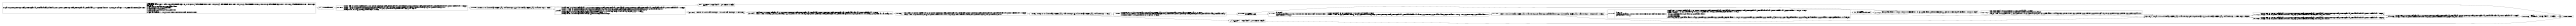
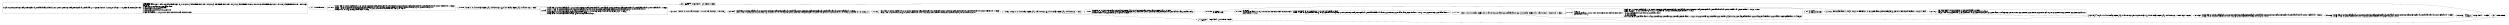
  digraph {
    fontname="DejaVu Sans"
    rankdir=LR
    node [fontname="DejaVu Sans" shape=record]
    edge [fontname="DejaVu Sans"]
    n1 [label="{0\:\ ?|MTH_ENTER_BLOCK\l}"]
    n2 [label="{2\:\ 0x0000|0x0000: IGET  (r0 I:android.widget.TextView) = (r5 I:androidx.appcompat.widget.AppCompatTextViewAutoSizeHelper) androidx.appcompat.widget.AppCompatTextViewAutoSizeHelper.mTextView android.widget.TextView  (LINE:661)\l0x0002: INVOKE  (r0 I:android.text.TextPaint) = (r0 I:android.widget.TextView) type: VIRTUAL call: android.widget.TextView.getPaint():android.text.TextPaint A[MD:():android.text.TextPaint (c)]\l0x0006: INVOKE  (r0 I:float) = (r0 I:android.text.TextPaint) type: VIRTUAL call: android.text.TextPaint.getTextSize():float A[MD:():float (c)]\l0x000a: CMP_L  (r0 I:int) = (r6 I:float A[D('size' float)]), (r0 I:float) \l}"]
    n3 [label="{3\:\ 0x000c|0x000c: IF  (r0 I:??[int, boolean, OBJECT, ARRAY, byte, short, char]) == (0 ??[int, boolean, OBJECT, ARRAY, byte, short, char])  \-\> B:23:? \l}"]
    n4 [label="{4\:\ 0x000e|0x000e: IGET  (r0 I:android.widget.TextView) = (r5 I:androidx.appcompat.widget.AppCompatTextViewAutoSizeHelper) androidx.appcompat.widget.AppCompatTextViewAutoSizeHelper.mTextView android.widget.TextView  (LINE:662)\l0x0010: INVOKE  (r0 I:android.text.TextPaint) = (r0 I:android.widget.TextView) type: VIRTUAL call: android.widget.TextView.getPaint():android.text.TextPaint A[MD:():android.text.TextPaint (c)]\l0x0014: INVOKE  (r0 I:android.text.TextPaint), (r6 I:float A[D('size' float)]) type: VIRTUAL call: android.text.TextPaint.setTextSize(float):void A[MD:(float):void (c)]\l0x0017: CONST  (r0 I:??[int, float, boolean, short, byte, char, OBJECT, ARRAY]) = (0 ??[int, float, boolean, short, byte, char, OBJECT, ARRAY])  (LINE:664)\l0x0018: SGET  (r1 I:int) =  android.os.Build.VERSION.SDK_INT int  (LINE:665)\l0x001a: CONST  (r2 I:??[int, float, short, byte, char]) = (18 ??[int, float, short, byte, char]) \l}"]
    n5 [label="{23\:\ ?|SYNTHETIC\lRETURN\l|0x005b: RETURN   A[SYNTHETIC] (LINE:692)\l}"]
    n6 [label="{5\:\ 0x001c|0x001c: IF  (r1 I:??[int, byte, short, char]) \< (r2 I:??[int, byte, short, char])  \-\> B:7:0x0024 \l}"]
    n7 [label="{1\:\ ?|MTH_EXIT_BLOCK\l}"]
    n8 [label="{6\:\ 0x001e|0x001e: IGET  (r1 I:android.widget.TextView) = (r5 I:androidx.appcompat.widget.AppCompatTextViewAutoSizeHelper) androidx.appcompat.widget.AppCompatTextViewAutoSizeHelper.mTextView android.widget.TextView  (LINE:666)\l0x0020: INVOKE  (r0 I:boolean A[D('isInLayout' boolean)]) = (r1 I:android.view.View) type: STATIC call: androidx.appcompat.widget.AppCompatTextViewAutoSizeHelper.Api18Impl.isInLayout(android.view.View):boolean A[MD:(android.view.View):boolean (m)]\l}"]
    n9 [label="{7\:\ 0x0024|0x0024: IGET  (r1 I:android.widget.TextView) = (r5 I:androidx.appcompat.widget.AppCompatTextViewAutoSizeHelper) androidx.appcompat.widget.AppCompatTextViewAutoSizeHelper.mTextView android.widget.TextView  (LINE:669)\l0x0026: INVOKE  (r1 I:android.text.Layout) = (r1 I:android.widget.TextView) type: VIRTUAL call: android.widget.TextView.getLayout():android.text.Layout A[MD:():android.text.Layout (c)]\l}"]
    n10 [label="{8\:\ 0x002a|0x002a: IF  (r1 I:??[int, boolean, OBJECT, ARRAY, byte, short, char]) == (0 ??[int, boolean, OBJECT, ARRAY, byte, short, char])  \-\> B:24:? \l}"]
    n11 [label="{9\:\ 0x002c|0x002c: CONST  (r1 I:??[int, float, boolean, short, byte, char, OBJECT, ARRAY]) = (0 ??[int, float, boolean, short, byte, char, OBJECT, ARRAY])  (LINE:671)\l0x002d: IPUT  (r1 I:boolean), (r5 I:androidx.appcompat.widget.AppCompatTextViewAutoSizeHelper) androidx.appcompat.widget.AppCompatTextViewAutoSizeHelper.mNeedsAutoSizeText boolean \l0x002f: CONST_STR  (r2 I:java.lang.String) =  \"nullLayouts\"  (LINE:673)\l}"]
    n12 [label="{24\:\ ?|SYNTHETIC\lRETURN\l|0x005b: RETURN   A[SYNTHETIC] (LINE:692)\l}"]
    n13 [label="{21\:\ 0x0031|SYNTHETIC\lEXC_TOP_SPLITTER\l}"]
    n14 [label="{10\:\ 0x0031|TRY_ENTER\lTryCatch #0 \{Exception \-\> 0x0041, blocks: (B:10:0x0031, B:12:0x0039), top: B:21:0x0031 \}\lCatch: Exception \-\> 0x0041\l|0x0031: CONST_STR  (r3 I:java.lang.String) =  \"nullLayouts\" A[TRY_ENTER] (LINE:675)\l0x0033: INVOKE  (r3 I:java.lang.reflect.Method) = (r3 I:java.lang.String) type: STATIC call: androidx.appcompat.widget.AppCompatTextViewAutoSizeHelper.getTextViewMethod(java.lang.String):java.lang.reflect.Method A[Catch: Exception \-\> 0x0041, MD:(java.lang.String):java.lang.reflect.Method (m)]\l}"]
    n15 [label="{14\:\ 0x0041|ExcHandler: Exception \-\> 0x0041\l|0x0041: MOVE_EXCEPTION  (r1 I:java.lang.Exception A[CUSTOM_DECLARE]) =  A[DONT_INLINE, ExcHandler: Exception \-\> 0x0041] (LINE:679)\l}"]
    n16 [label="{11\:\ 0x0037|0x0037: IF  (r3 I:??[int, boolean, OBJECT, ARRAY, byte, short, char] A[D('method' java.lang.reflect.Method)]) == (0 ??[int, boolean, OBJECT, ARRAY, byte, short, char])  \-\> B:16:0x0049  (LINE:676)\l}"]
    n17 [label="{15\:\ 0x0042|0x0042: CONST_STR  (r3 I:java.lang.String) =  \"ACTVAutoSizeHelper\"  (LINE:680)\l0x0044: CONST_STR  (r4 I:java.lang.String) =  \"Failed to invoke TextView#nullLayouts() method\" \l0x0046: INVOKE  (r3 I:java.lang.String), (r4 I:java.lang.String), (r1 I:java.lang.Throwable A[D('ex' java.lang.Exception)]) type: STATIC call: android.util.Log.w(java.lang.String, java.lang.String, java.lang.Throwable):int A[MD:(java.lang.String, java.lang.String, java.lang.Throwable):int (c)]\l}"]
    n18 [label="{12\:\ 0x0039|TRY_LEAVE\lTryCatch #0 \{Exception \-\> 0x0041, blocks: (B:10:0x0031, B:12:0x0039), top: B:21:0x0031 \}\lCatch: Exception \-\> 0x0041\l|0x0039: IGET  (r4 I:android.widget.TextView) = (r5 I:androidx.appcompat.widget.AppCompatTextViewAutoSizeHelper) androidx.appcompat.widget.AppCompatTextViewAutoSizeHelper.mTextView android.widget.TextView A[Catch: Exception \-\> 0x0041] (LINE:677)\l0x003b: NEW_ARRAY  (r1 I:java.lang.Object[]) = (r1 I:int A[IMMUTABLE_TYPE]) type: java.lang.Object[] A[Catch: Exception \-\> 0x0041]\l0x003d: INVOKE  \l  (r3 I:java.lang.reflect.Method A[D('method' java.lang.reflect.Method)])\l  (r4 I:java.lang.Object)\l  (r1 I:java.lang.Object[])\l type: VIRTUAL call: java.lang.reflect.Method.invoke(java.lang.Object, java.lang.Object[]):java.lang.Object A[Catch: Exception \-\> 0x0041, MD:(java.lang.Object, java.lang.Object[]):java.lang.Object VARARG throws java.lang.IllegalAccessException, java.lang.IllegalArgumentException, java.lang.reflect.InvocationTargetException (c), TRY_LEAVE]\l}"]
    n19 [label="{16\:\ 0x0049|0x0049: IF  (r0 I:??[int, boolean, OBJECT, ARRAY, byte, short, char] A[D('isInLayout' boolean)]) != (0 ??[int, boolean, OBJECT, ARRAY, byte, short, char])  \-\> B:18:0x0051  (LINE:683)\l}"]
    n20 [label="{22\:\ ?|SYNTHETIC\lEXC_BOTTOM_SPLITTER\l}"]
-   n21 [label="{17\:\ 0x004b|0x004b: IGET  (r1 I:android.widget.TextView) = (r5 I:androidx.appcompat.widget.AppCompatTextViewAutoSizeHelper) androidx.appcompat.widget.AppCompatTextViewAutoSizeHelper.mTextView android.widget.TextView  (LINE:684)\l0x004d: INVOKE  (r1 I:android.widget.TextView) type: VIRTUAL call: android.widget.TextView.requestLayout():void A[MD:():void (c)]\l}"]
    n22 [label="{18\:\ 0x0051|0x0051: IGET  (r1 I:android.widget.TextView) = (r5 I:androidx.appcompat.widget.AppCompatTextViewAutoSizeHelper) androidx.appcompat.widget.AppCompatTextViewAutoSizeHelper.mTextView android.widget.TextView  (LINE:686)\l0x0053: INVOKE  (r1 I:android.widget.TextView) type: VIRTUAL call: android.widget.TextView.forceLayout():void A[MD:():void (c)]\l}"]
    n23 [label="{19\:\ 0x0056|0x0056: IGET  (r1 I:android.widget.TextView) = (r5 I:androidx.appcompat.widget.AppCompatTextViewAutoSizeHelper) androidx.appcompat.widget.AppCompatTextViewAutoSizeHelper.mTextView android.widget.TextView  (LINE:689)\l0x0058: INVOKE  (r1 I:android.widget.TextView) type: VIRTUAL call: android.widget.TextView.invalidate():void A[MD:():void (c)]\l}"]
    n24 [label="{20\:\ 0x005b|RETURN\lORIG_RETURN\l|0x005b: RETURN    (LINE:692)\l}"]
    n25 [label="{private void androidx.appcompat.widget.AppCompatTextViewAutoSizeHelper.setRawTextSize((r5 'this' I:androidx.appcompat.widget.AppCompatTextViewAutoSizeHelper A[IMMUTABLE_TYPE, THIS]), (r6 I:float A[D('size' float), IMMUTABLE_TYPE, METHOD_ARGUMENT]))  | USE_LINES_HINTS\lCROSS_EDGE: B:18:0x0051 \-\> B:19:0x0056, CROSS_EDGE: B:15:0x0042 \-\> B:16:0x0049, CROSS_EDGE: B:11:0x0037 \-\> B:16:0x0049, CROSS_EDGE: B:21:0x0031 \-\> B:14:0x0041, CROSS_EDGE: B:8:0x002a \-\> B:20:0x005b, CROSS_EDGE: B:5:0x001c \-\> B:7:0x0024, CROSS_EDGE: B:3:0x000c \-\> B:20:0x005b\lDebug Info:\l  0x0037\-0x0040: r3 'method' Ljava\/lang\/reflect\/Method;\l  0x0042\-0x0049: r1 'ex' Ljava\/lang\/Exception;\l  0x0018\-0x005b: r0 'isInLayout' Z\l  0x0031\-0x005b: r2 'methodName' Ljava\/lang\/String;\l  \-1 \-0x005b: r6 'size' F\lTryCatch #0 \{Exception \-\> 0x0041, blocks: (B:10:0x0031, B:12:0x0039), top: B:21:0x0031 \}\l}"]
    n1 -> n2
    n2 -> n3
    n3 -> n4 [style=dashed]
    n3 -> n5
    n4 -> n6
    n5 -> n7
    n6 -> n8 [style=dashed]
    n8 -> n9
    n9 -> n10
    n10 -> n11 [style=dashed]
    n10 -> n12
    n11 -> n13
    n12 -> n7
    n13 -> n14
    n13 -> n15
    n14 -> n16
    n15 -> n17 [style=dashed]
    n16 -> n18 [style=dashed]
    n16 -> n19
    n17 -> n19
    n18 -> n19
    n18 -> n20
-   n19 -> n21 [style=dashed]
    n19 -> n22
    n20 -> n15
-   n21 -> n23
    n22 -> n23
    n23 -> n24
    n24 -> n7
    n25 -> n1
  }
